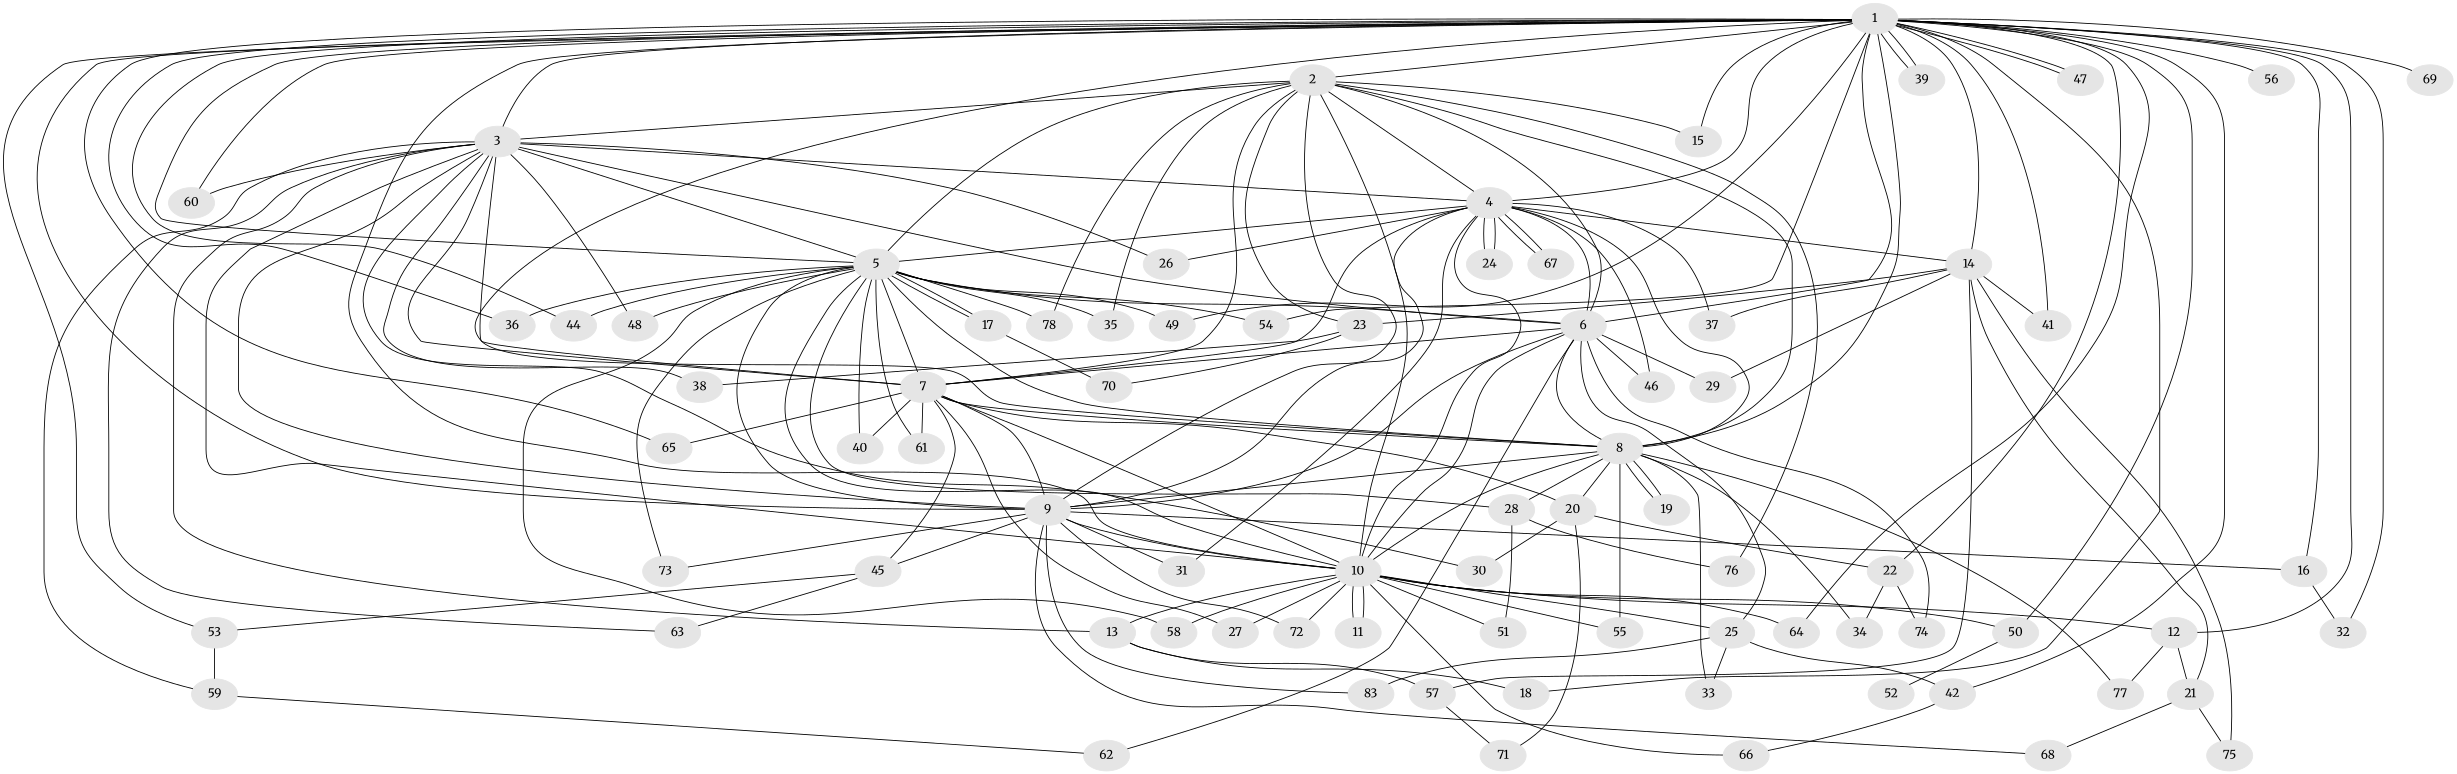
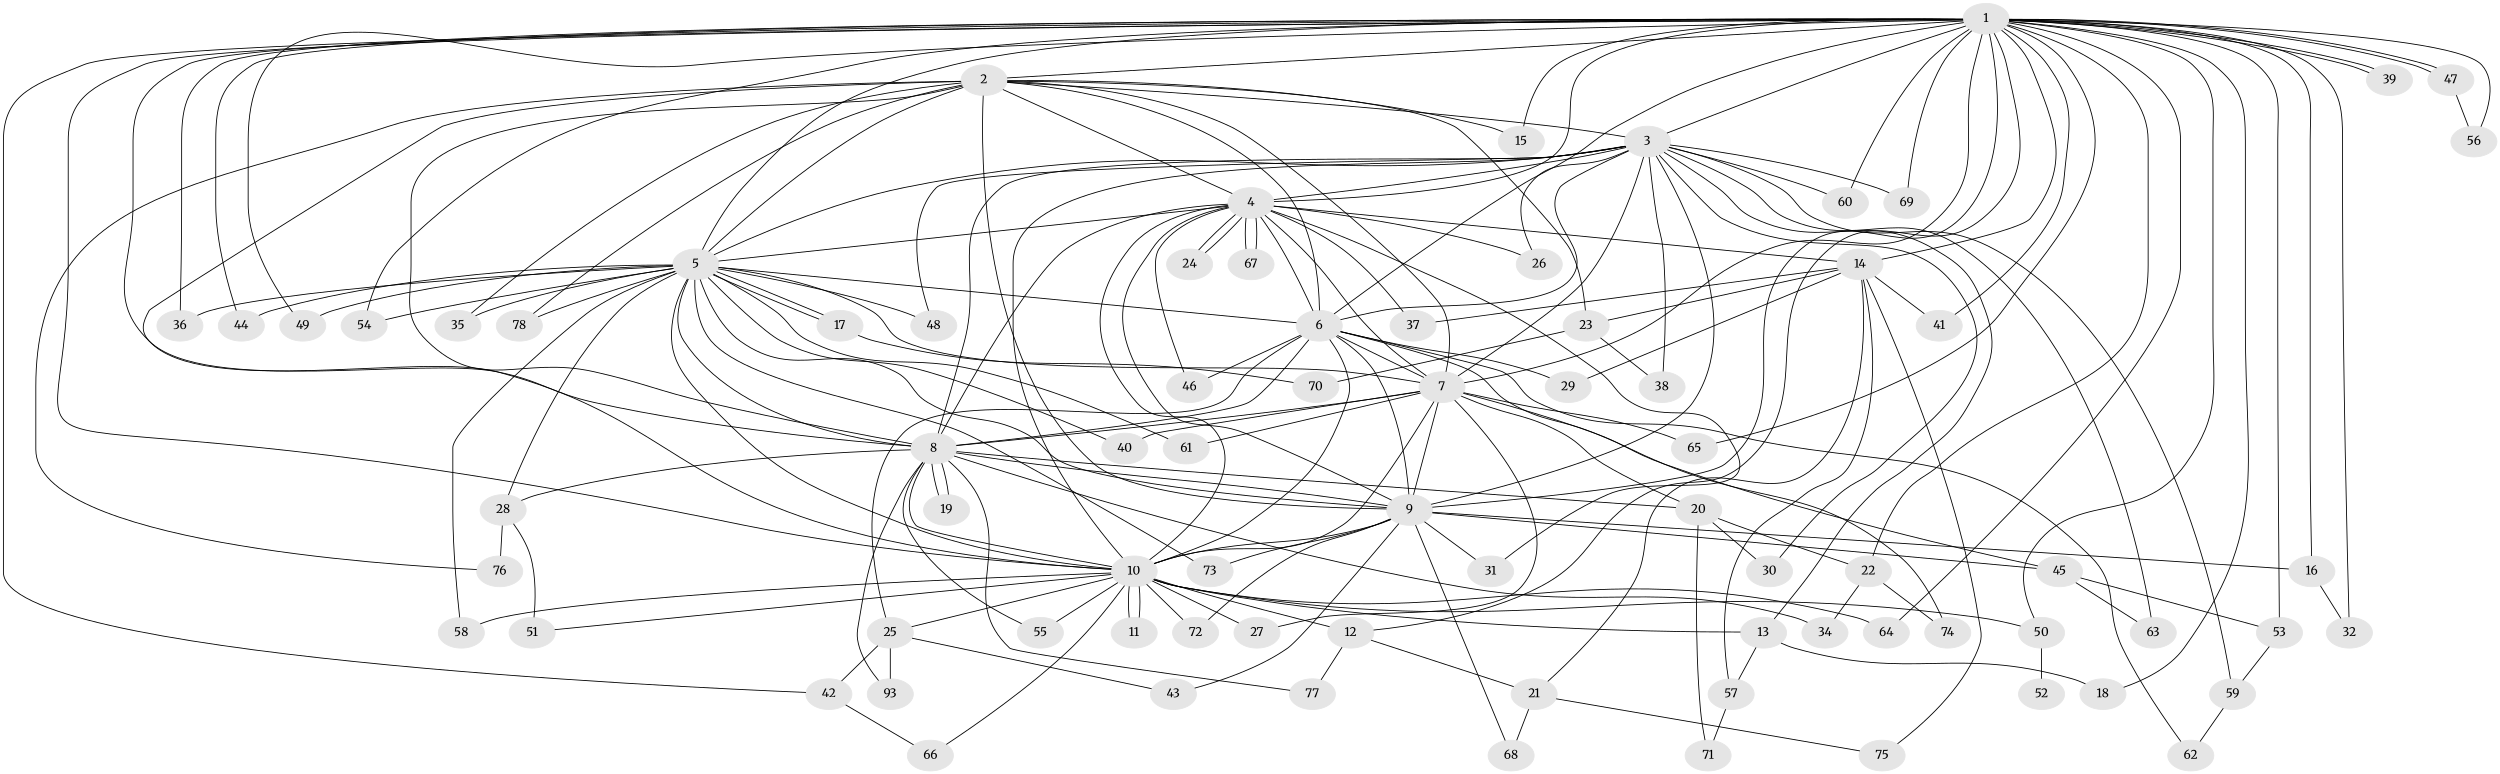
  graph {
    fontname=Merriweather
    node [color=gray90 fontname=Merriweather style=filled]
    edge [fontname=Merriweather]
    1
    2
    3
    4
    5
    6
    7
    8
    9
    10
    12
    14
    15
    16
    18
    22
    32
    36
    39
    41
    42
    44
    47
    49
    50
    53
    54
    56
    60
    64
    65
    69
    23
    35
    76
    78
    13
    26
    30
    38
    48
    59
    63
    24
    31
    37
    46
    67
    17
    28
    40
    58
    61
    73
    25
    29
    62
    74
    20
    27
    45
    19
-   33
+   33 [label=93]
    34
    55
    77
-   43 [label=83]
+   43
    68
    72
    11
    51
    66
    21
    57
    75
    52
    70
    71
    1 -- 2
    1 -- 3
    1 -- 4
    1 -- 5
    1 -- 6
    1 -- 7
    1 -- 8
    1 -- 9
    1 -- 10
    1 -- 12
    1 -- 14
    1 -- 15
    1 -- 16
    1 -- 18
    1 -- 22
    1 -- 32
    1 -- 36
    1 -- 39
    1 -- 39
    1 -- 41
    1 -- 42
    1 -- 44
    1 -- 47
    1 -- 47
    1 -- 49
    1 -- 50
    1 -- 53
    1 -- 54
    1 -- 56
    1 -- 60
    1 -- 64
    1 -- 65
    1 -- 69
    2 -- 3
    2 -- 4
    2 -- 5
    2 -- 6
    2 -- 7
    2 -- 8
    2 -- 9
    2 -- 10
    2 -- 15
    2 -- 23
    2 -- 35
    2 -- 76
    2 -- 78
    3 -- 4
    3 -- 5
    3 -- 6
    3 -- 7
    3 -- 8
    3 -- 9
    3 -- 10
    3 -- 60
+   3 -- 69
    3 -- 13
    3 -- 26
    3 -- 30
    3 -- 38
    3 -- 48
    3 -- 59
    3 -- 63
    4 -- 5
    4 -- 6
    4 -- 7
    4 -- 8
    4 -- 9
    4 -- 10
    4 -- 14
    4 -- 26
    4 -- 24
    4 -- 24
    4 -- 31
    4 -- 37
    4 -- 46
    4 -- 67
    4 -- 67
    5 -- 6
    5 -- 7
    5 -- 8
    5 -- 9
    5 -- 10
    5 -- 36
    5 -- 44
    5 -- 49
    5 -- 54
    5 -- 35
    5 -- 78
    5 -- 48
    5 -- 17
    5 -- 17
    5 -- 28
    5 -- 40
    5 -- 58
    5 -- 61
    5 -- 73
    6 -- 7
    6 -- 8
    6 -- 9
    6 -- 10
    6 -- 46
    6 -- 25
    6 -- 29
    6 -- 62
    6 -- 74
    7 -- 8
    7 -- 9
    7 -- 10
    7 -- 65
    7 -- 40
    7 -- 61
    7 -- 20
    7 -- 27
    7 -- 45
    8 -- 9
    8 -- 10
    8 -- 28
    8 -- 20
    8 -- 19
    8 -- 19
    8 -- 33
    8 -- 34
    8 -- 55
    8 -- 77
    9 -- 10
    9 -- 16
    9 -- 31
    9 -- 73
    9 -- 45
    9 -- 43
    9 -- 68
    9 -- 72
    10 -- 12
    10 -- 50
    10 -- 64
    10 -- 13
    10 -- 58
    10 -- 25
    10 -- 27
    10 -- 55
    10 -- 72
    10 -- 11
    10 -- 11
    10 -- 51
    10 -- 66
    12 -- 77
    12 -- 21
    14 -- 41
    14 -- 23
    14 -- 37
    14 -- 29
    14 -- 21
    14 -- 57
    14 -- 75
    16 -- 32
    22 -- 74
    22 -- 34
    42 -- 66
+   47 -- 56
    50 -- 52
    53 -- 59
    23 -- 38
    23 -- 70
    13 -- 18
    13 -- 57
    59 -- 62
    17 -- 70
    28 -- 76
    28 -- 51
    25 -- 42
    25 -- 33
    25 -- 43
    20 -- 22
    20 -- 30
    20 -- 71
    45 -- 53
    45 -- 63
    21 -- 68
    21 -- 75
    57 -- 71
  }
